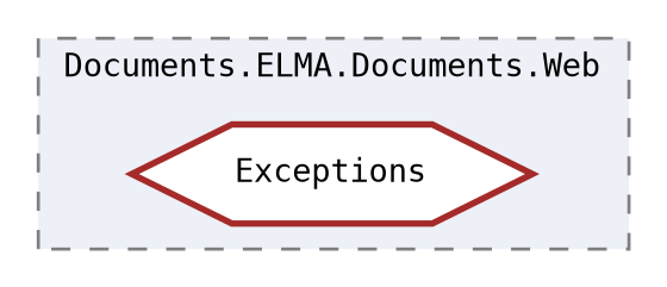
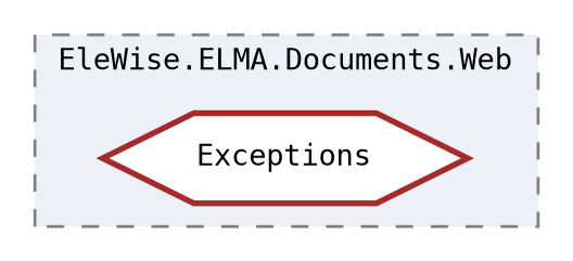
  digraph {
    compound=true
    fontname="DejaVu Sans Mono"
    n1 [color=brown fillcolor=white fontname="DejaVu Sans Mono" fontsize=10 height=0.2 label=Exceptions shape=hexagon style="filled,bold" width=0.4]
    subgraph cluster_1 {
      bgcolor="#edf0f7"
      fontsize=10
-     label="Documents.ELMA.Documents.Web"
+     label="EleWise.ELMA.Documents.Web"
      pencolor=grey50
      style="filled,dashed"
      n1
    }
  }
